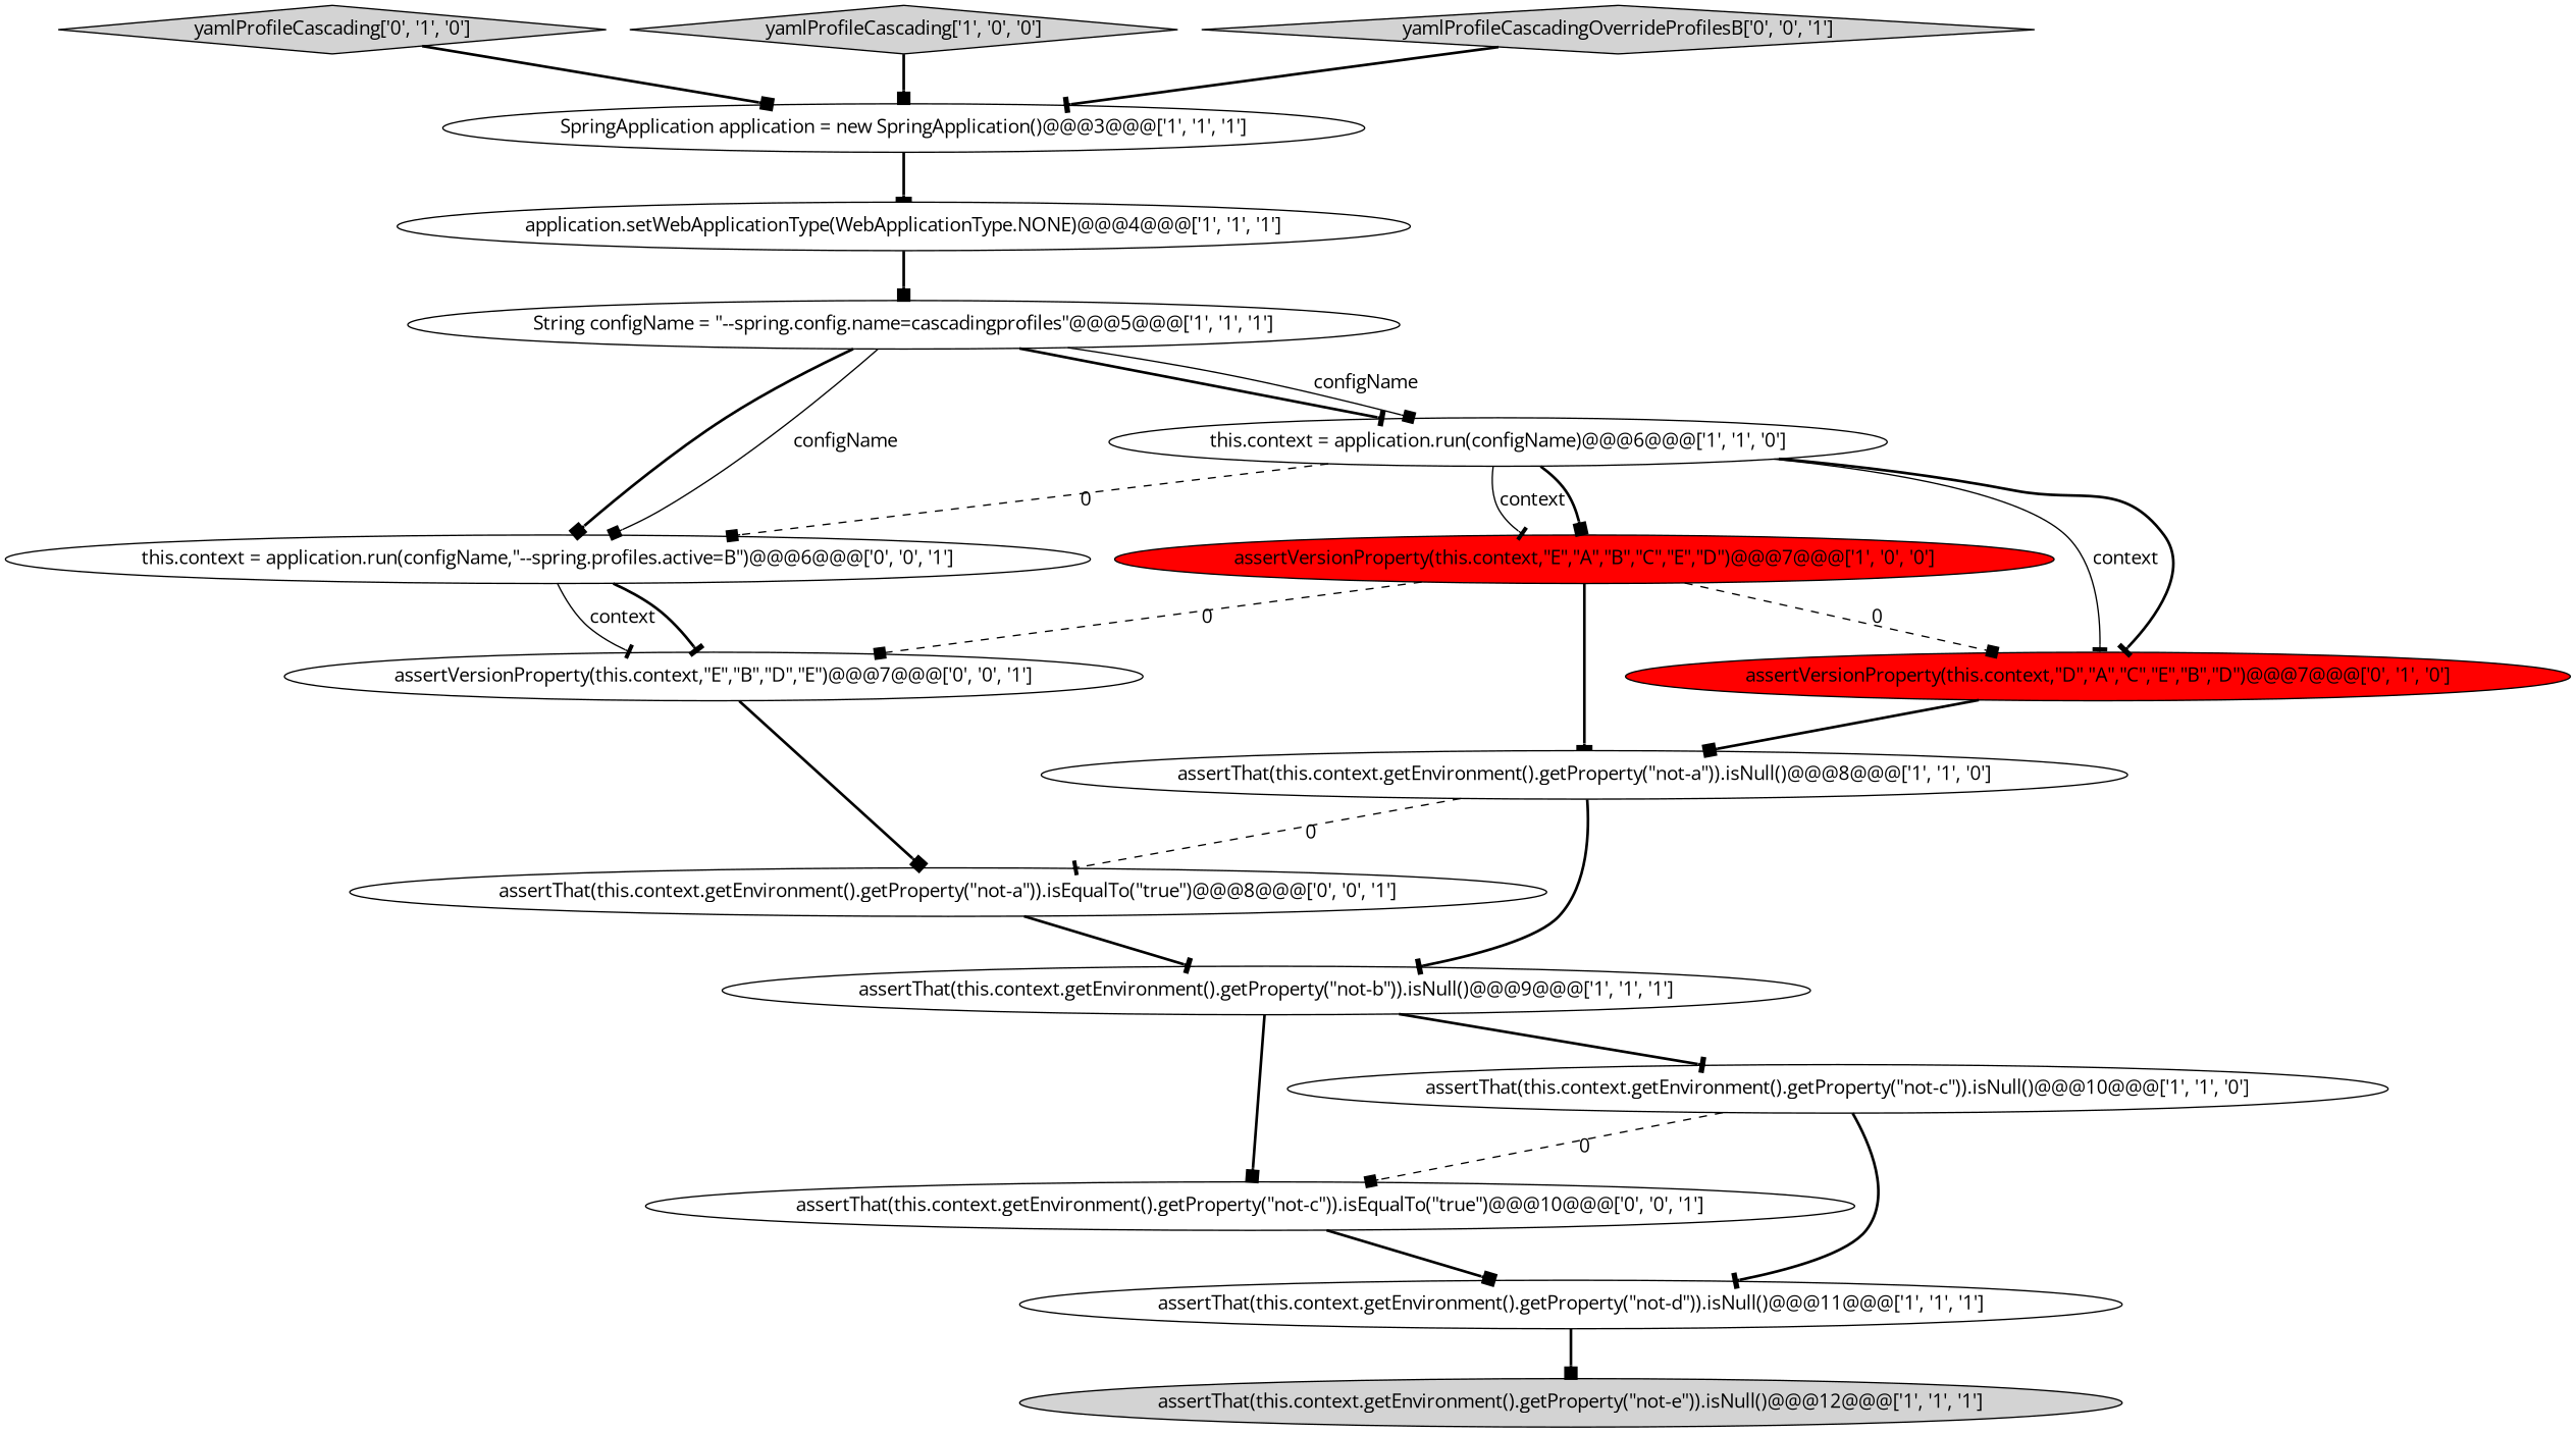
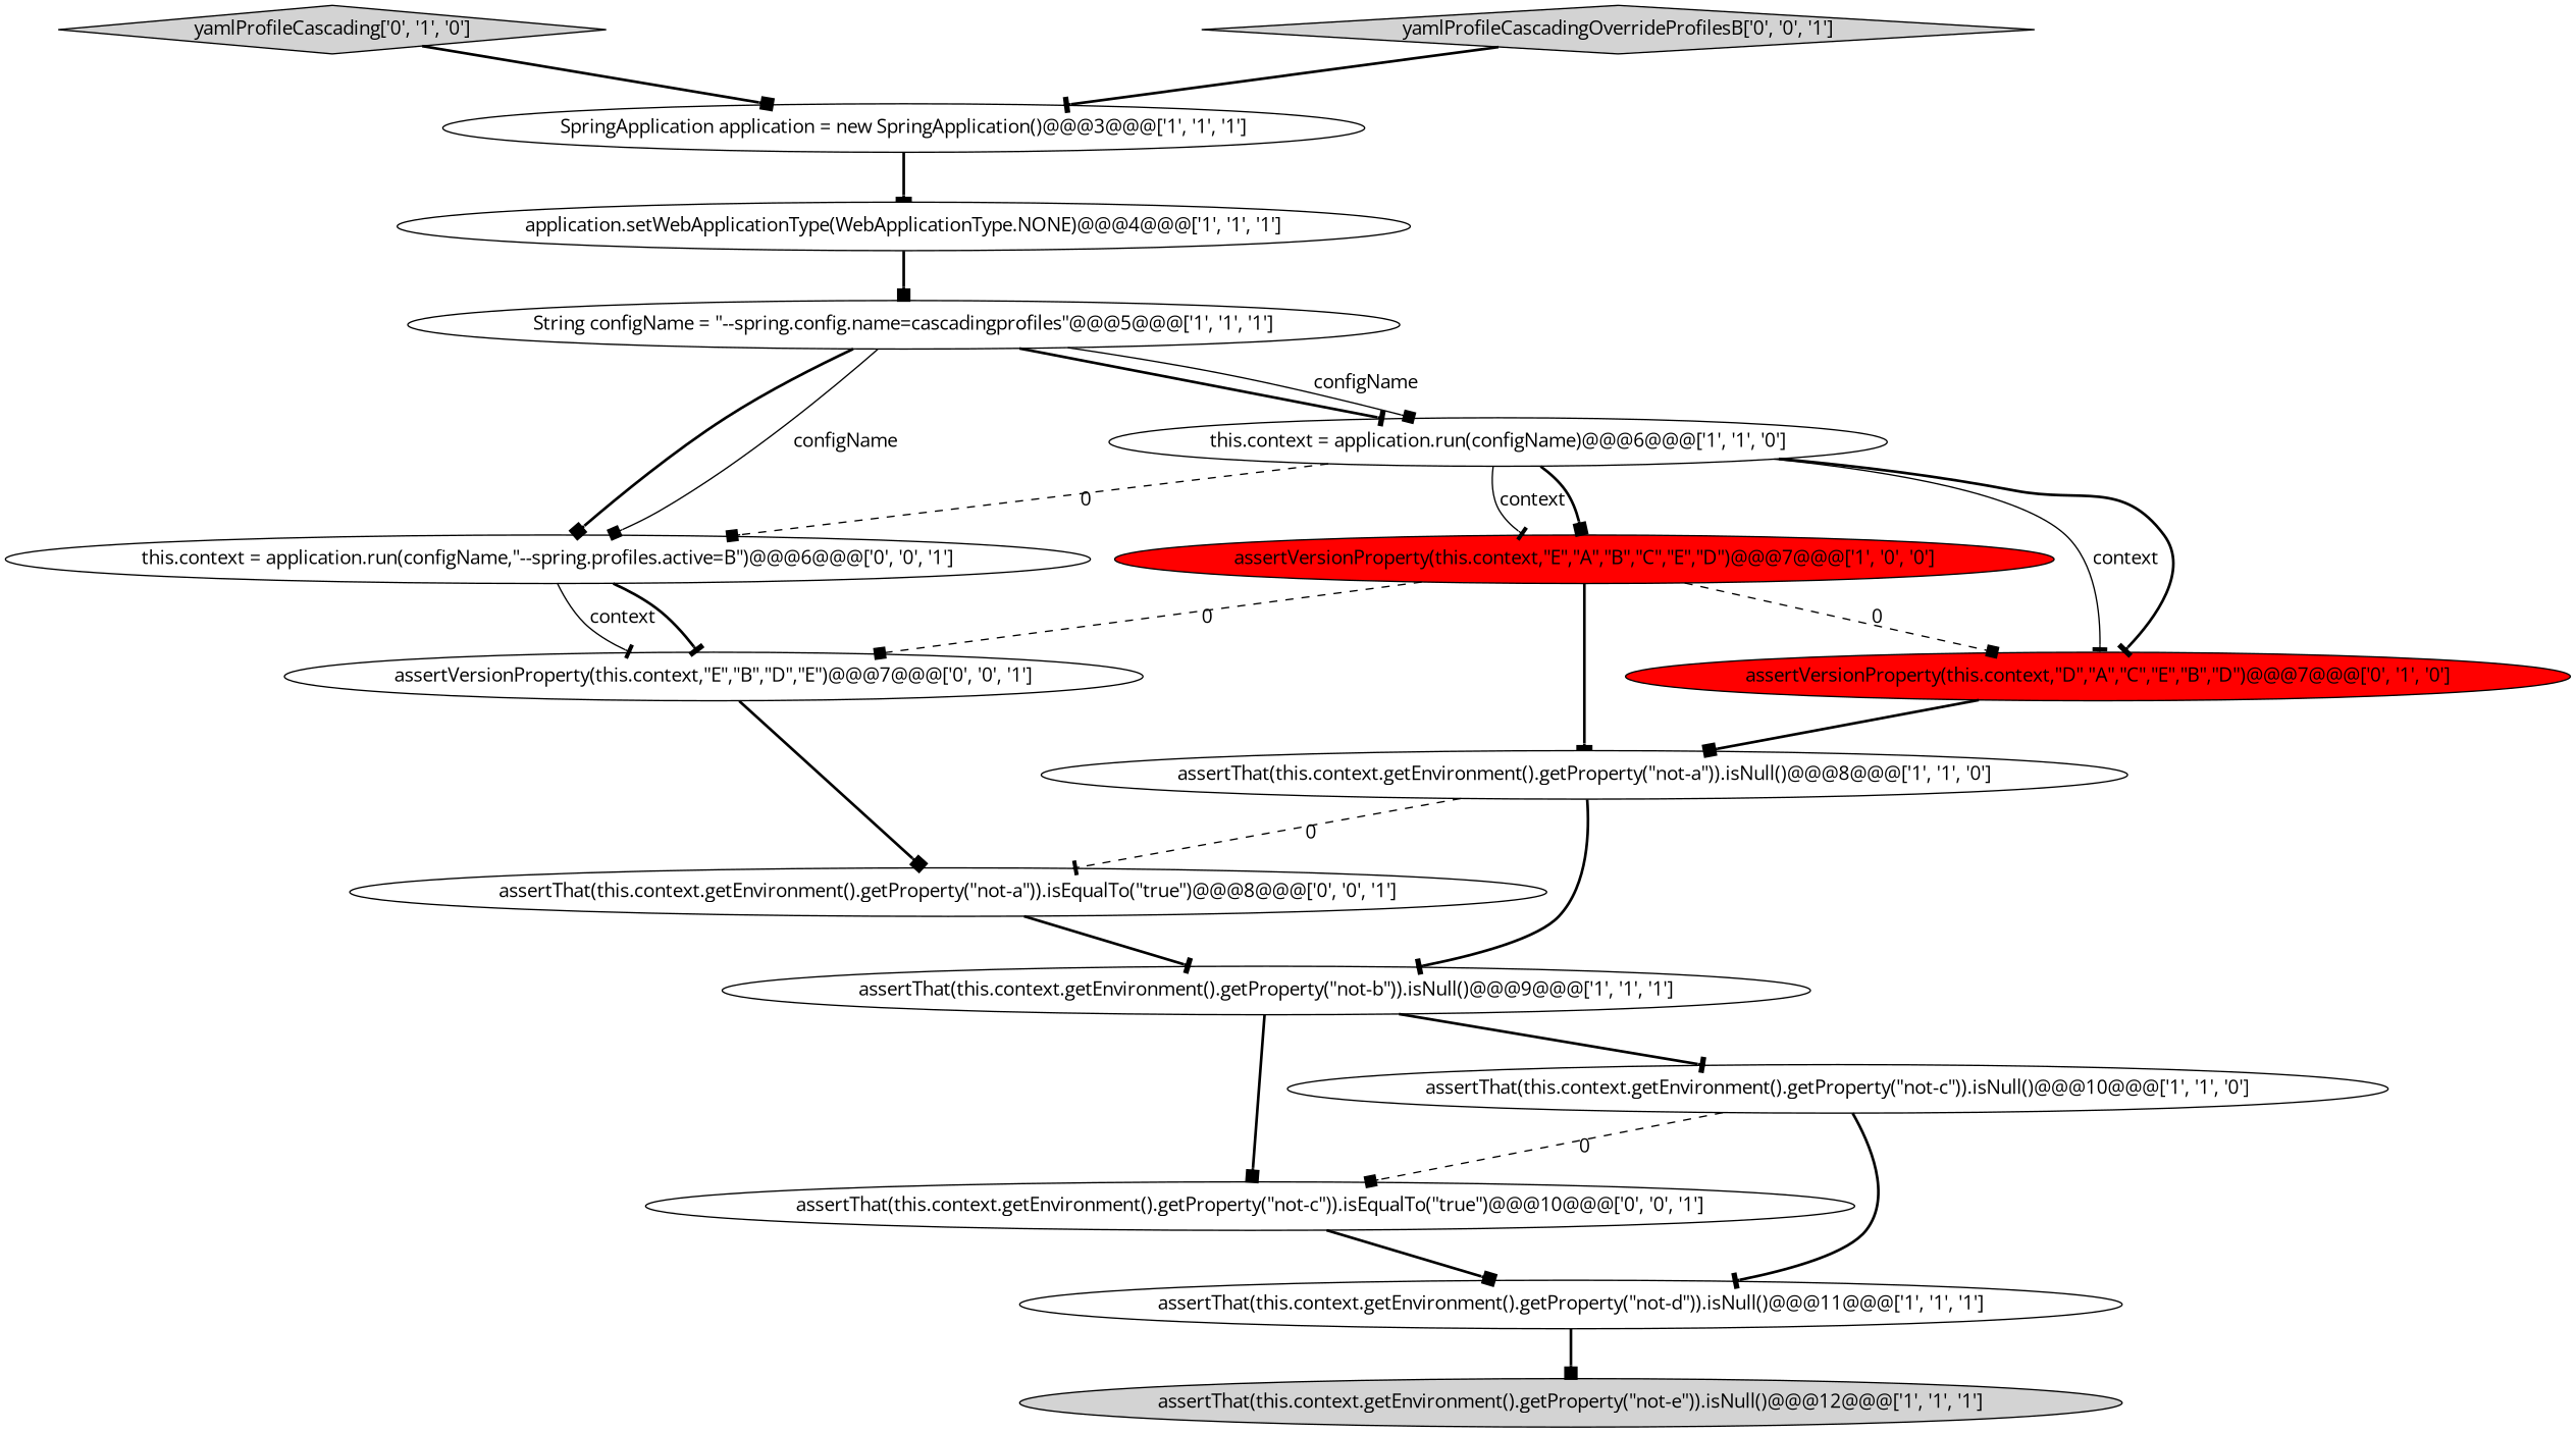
  digraph {
    fontname="Open Sans"
    node [fillcolor=white shape=ellipse style=filled fontname="Open Sans"]
    edge [style=bold arrowhead=box fontname="Open Sans"]
    n1 [label="application.setWebApplicationType(WebApplicationType.NONE)@@@4@@@['1', '1', '1']"]
    n2 [label="String configName = \"--spring.config.name=cascadingprofiles\"@@@5@@@['1', '1', '1']"]
    n3 [fillcolor=lightgray label="yamlProfileCascading['0', '1', '0']" shape=diamond]
    n4 [label="SpringApplication application = new SpringApplication()@@@3@@@['1', '1', '1']"]
    n5 [label="this.context = application.run(configName,\"--spring.profiles.active=B\")@@@6@@@['0', '0', '1']"]
    n6 [label="assertVersionProperty(this.context,\"E\",\"B\",\"D\",\"E\")@@@7@@@['0', '0', '1']"]
    n7 [fillcolor=lightgray label="assertThat(this.context.getEnvironment().getProperty(\"not-e\")).isNull()@@@12@@@['1', '1', '1']"]
    n8 [label="assertThat(this.context.getEnvironment().getProperty(\"not-b\")).isNull()@@@9@@@['1', '1', '1']"]
    n9 [label="assertThat(this.context.getEnvironment().getProperty(\"not-c\")).isEqualTo(\"true\")@@@10@@@['0', '0', '1']"]
    n10 [label="assertThat(this.context.getEnvironment().getProperty(\"not-c\")).isNull()@@@10@@@['1', '1', '0']"]
-   n11 [fillcolor=lightgray label="yamlProfileCascading['1', '0', '0']" shape=diamond]
    n12 [fillcolor=red label="assertVersionProperty(this.context,\"D\",\"A\",\"C\",\"E\",\"B\",\"D\")@@@7@@@['0', '1', '0']"]
    n13 [label="assertThat(this.context.getEnvironment().getProperty(\"not-a\")).isNull()@@@8@@@['1', '1', '0']"]
    n14 [label="assertThat(this.context.getEnvironment().getProperty(\"not-d\")).isNull()@@@11@@@['1', '1', '1']"]
    n15 [label="assertThat(this.context.getEnvironment().getProperty(\"not-a\")).isEqualTo(\"true\")@@@8@@@['0', '0', '1']"]
    n16 [label="this.context = application.run(configName)@@@6@@@['1', '1', '0']"]
    n17 [fillcolor=red label="assertVersionProperty(this.context,\"E\",\"A\",\"B\",\"C\",\"E\",\"D\")@@@7@@@['1', '0', '0']"]
    n18 [fillcolor=lightgray label="yamlProfileCascadingOverrideProfilesB['0', '0', '1']" shape=diamond]
    n1 -> n2
    n2 -> n5 [label=configName style=solid]
    n2 -> n5
    n2 -> n16 [arrowhead=tee]
    n2 -> n16 [label=configName style=solid]
    n3 -> n4
    n4 -> n1 [arrowhead=tee]
    n5 -> n6 [label=context style=solid arrowhead=tee]
    n5 -> n6 [arrowhead=tee]
    n6 -> n15
    n8 -> n9
    n8 -> n10 [arrowhead=tee]
    n9 -> n14
    n10 -> n9 [label=0 style=dashed]
    n10 -> n14 [arrowhead=tee]
-   n11 -> n4
    n12 -> n13
    n13 -> n8 [arrowhead=tee]
    n13 -> n15 [label=0 style=dashed arrowhead=tee]
    n14 -> n7
    n15 -> n8 [arrowhead=tee]
    n16 -> n5 [label=0 style=dashed]
    n16 -> n12 [label=context style=solid arrowhead=tee]
    n16 -> n12 [arrowhead=tee]
    n16 -> n17 [label=context style=solid arrowhead=tee]
    n16 -> n17
    n17 -> n6 [label=0 style=dashed]
    n17 -> n12 [label=0 style=dashed]
    n17 -> n13 [arrowhead=tee]
    n18 -> n4 [arrowhead=tee]
  }
